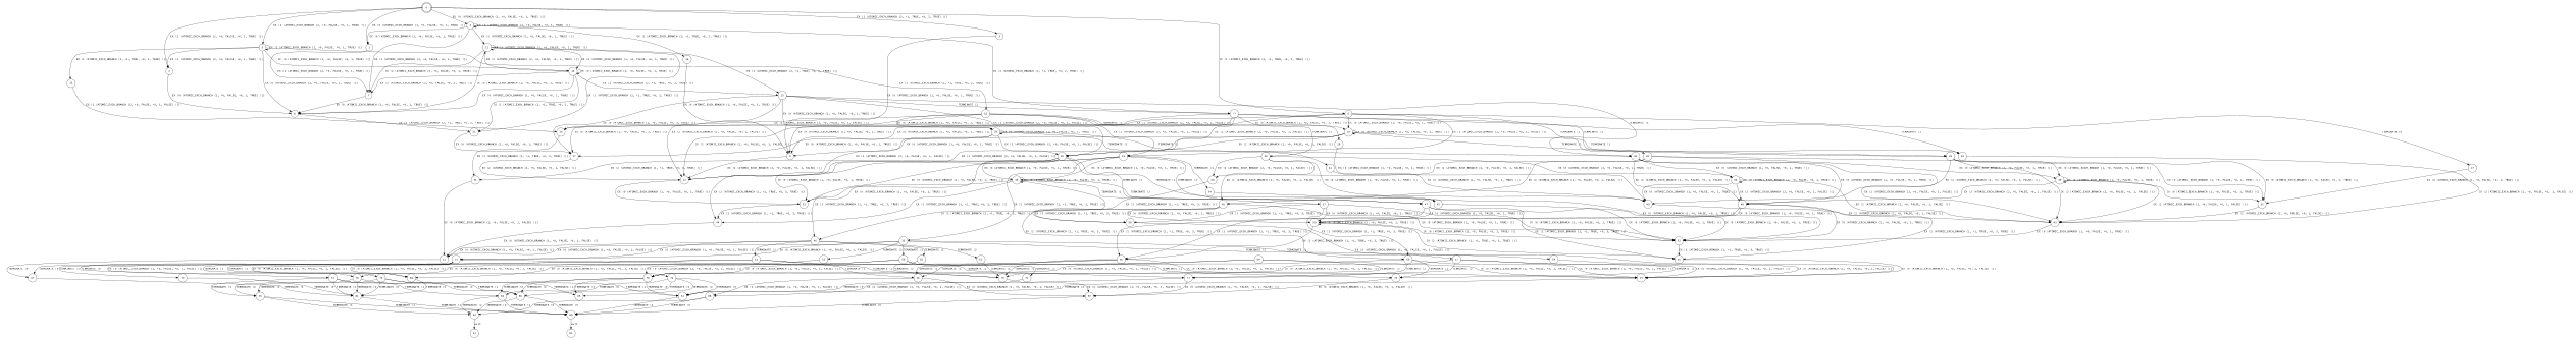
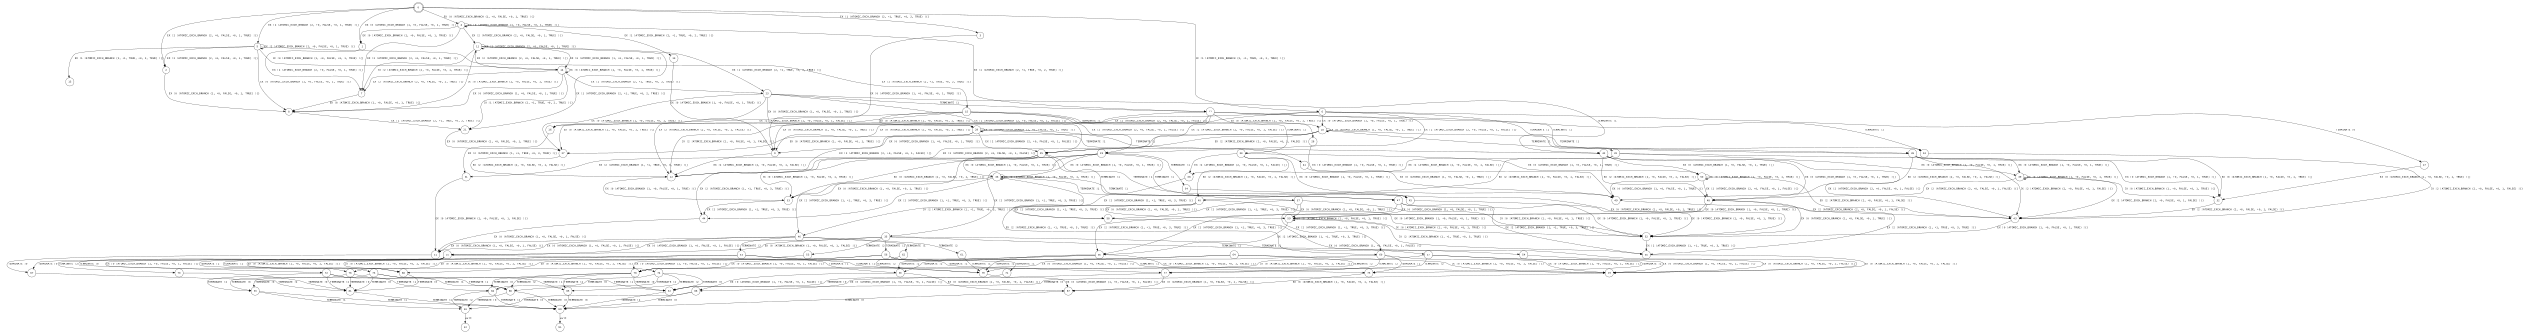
  digraph {
    fontname="Source Code Pro"
    node [fontname="Source Code Pro" shape=circle]
    edge [fontname="Source Code Pro"]
    0 [peripheries=2]
    1
    2
    3
    4
    5
    6
    7
    8
    9
    10
    11
    12
    13
    14
    15
    16
    17
    18
    19
    20
    21
    22
    23
    24
    25
    26
    27
    28
    29
    30
    31
    32
    33
    34
    35
    36
    37
    38
    39
    40
    42
    43
    44
    45
    46
    47
    48
    49
    41
    50
    51
    52
    53
    54
    55
    56
    57
    58
    59
    60
    61
    62
    63
    65
    66
    67
    68
    69
    70
    71
    72
    73
    74
    75
    76
    77
    78
    79
    80
    64
    81
    82
    83
    84
    85
    86
    87
    88
    89
    90
    91
    92
    0 -> 1 [label="EX !0 !ATOMIC_EXCH_BRANCH (1, +0, FALSE, +0, 1, TRUE) !{}"]
    0 -> 2 [label="EX !2 !ATOMIC_EXCH_BRANCH (2, +0, FALSE, +0, 1, TRUE) !{}"]
    0 -> 3 [label="EX !1 !ATOMIC_EXCH_BRANCH (2, +1, TRUE, +0, 2, TRUE) !{}"]
    0 -> 4 [label="EX !0 !ATOMIC_EXCH_BRANCH (1, +0, FALSE, +0, 1, TRUE) !{}"]
    0 -> 5 [label="EX !2 !ATOMIC_EXCH_BRANCH (2, +0, FALSE, +0, 1, TRUE) !{}"]
    0 -> 6 [label="EX !1 !ATOMIC_EXCH_BRANCH (2, +1, TRUE, +0, 2, TRUE) !{}"]
    1 -> 7 [label="EX !2 !ATOMIC_EXCH_BRANCH (2, +0, FALSE, +0, 1, TRUE) !{}"]
    2 -> 8 [label="EX !0 !ATOMIC_EXCH_BRANCH (1, +0, FALSE, +0, 1, TRUE) !{}"]
    3 -> 9 [label="EX !0 !ATOMIC_EXCH_BRANCH (1, +0, FALSE, +0, 1, TRUE) !{}"]
    4 -> 1 [label="EX !0 !ATOMIC_EXCH_BRANCH (1, +0, FALSE, +0, 1, TRUE) !{}"]
    4 -> 4 [label="EX !0 !ATOMIC_EXCH_BRANCH (1, +0, FALSE, +0, 1, TRUE) !{}"]
    4 -> 7 [label="EX !2 !ATOMIC_EXCH_BRANCH (2, +0, FALSE, +0, 1, TRUE) !{}"]
    4 -> 10 [label="EX !1 !ATOMIC_EXCH_BRANCH (2, +1, TRUE, +0, 2, TRUE) !{}"]
    4 -> 11 [label="EX !2 !ATOMIC_EXCH_BRANCH (2, +0, FALSE, +0, 1, TRUE) !{}"]
    4 -> 12 [label="EX !1 !ATOMIC_EXCH_BRANCH (2, +1, TRUE, +0, 2, TRUE) !{}"]
    5 -> 2 [label="EX !2 !ATOMIC_EXCH_BRANCH (2, +0, FALSE, +0, 1, TRUE) !{}"]
    5 -> 5 [label="EX !2 !ATOMIC_EXCH_BRANCH (2, +0, FALSE, +0, 1, TRUE) !{}"]
    5 -> 8 [label="EX !0 !ATOMIC_EXCH_BRANCH (1, +0, FALSE, +0, 1, TRUE) !{}"]
    5 -> 13 [label="EX !1 !ATOMIC_EXCH_BRANCH (2, +1, TRUE, +0, 2, TRUE) !{}"]
    5 -> 14 [label="EX !0 !ATOMIC_EXCH_BRANCH (1, +0, FALSE, +0, 1, TRUE) !{}"]
    5 -> 15 [label="EX !1 !ATOMIC_EXCH_BRANCH (2, +1, TRUE, +0, 2, TRUE) !{}"]
    6 -> 9 [label="EX !0 !ATOMIC_EXCH_BRANCH (1, +0, FALSE, +0, 1, TRUE) !{}"]
    6 -> 16 [label="EX !2 !ATOMIC_EXCH_BRANCH (2, +0, FALSE, +0, 1, FALSE) !{}"]
    6 -> 17 [label="TERMINATE !0"]
    6 -> 18 [label="EX !0 !ATOMIC_EXCH_BRANCH (1, +0, FALSE, +0, 1, TRUE) !{}"]
    6 -> 19 [label="EX !2 !ATOMIC_EXCH_BRANCH (2, +0, FALSE, +0, 1, FALSE) !{}"]
    6 -> 20 [label="TERMINATE !1"]
    7 -> 8 [label="EX !0 !ATOMIC_EXCH_BRANCH (1, +0, FALSE, +0, 1, TRUE) !{}"]
    8 -> 21 [label="EX !1 !ATOMIC_EXCH_BRANCH (2, +1, TRUE, +0, 2, TRUE) !{}"]
    9 -> 22 [label="EX !2 !ATOMIC_EXCH_BRANCH (2, +0, FALSE, +0, 1, FALSE) !{}"]
    10 -> 9 [label="EX !0 !ATOMIC_EXCH_BRANCH (1, +0, FALSE, +0, 1, TRUE) !{}"]
    11 -> 7 [label="EX !2 !ATOMIC_EXCH_BRANCH (2, +0, FALSE, +0, 1, TRUE) !{}"]
    11 -> 8 [label="EX !0 !ATOMIC_EXCH_BRANCH (1, +0, FALSE, +0, 1, TRUE) !{}"]
    11 -> 11 [label="EX !2 !ATOMIC_EXCH_BRANCH (2, +0, FALSE, +0, 1, TRUE) !{}"]
    11 -> 14 [label="EX !0 !ATOMIC_EXCH_BRANCH (1, +0, FALSE, +0, 1, TRUE) !{}"]
    11 -> 21 [label="EX !1 !ATOMIC_EXCH_BRANCH (2, +1, TRUE, +0, 2, TRUE) !{}"]
    11 -> 23 [label="EX !1 !ATOMIC_EXCH_BRANCH (2, +1, TRUE, +0, 2, TRUE) !{}"]
    12 -> 9 [label="EX !0 !ATOMIC_EXCH_BRANCH (1, +0, FALSE, +0, 1, TRUE) !{}"]
    12 -> 18 [label="EX !0 !ATOMIC_EXCH_BRANCH (1, +0, FALSE, +0, 1, TRUE) !{}"]
    12 -> 22 [label="EX !2 !ATOMIC_EXCH_BRANCH (2, +0, FALSE, +0, 1, FALSE) !{}"]
    12 -> 24 [label="TERMINATE !1"]
    12 -> 25 [label="EX !2 !ATOMIC_EXCH_BRANCH (2, +0, FALSE, +0, 1, FALSE) !{}"]
    12 -> 26 [label="TERMINATE !1"]
-   13 -> 16 [label="EX !2 !ATOMIC_EXCH_BRANCH (2, +0, FALSE, +0, 1, FALSE) !{}"]
    14 -> 7 [label="EX !2 !ATOMIC_EXCH_BRANCH (2, +0, FALSE, +0, 1, TRUE) !{}"]
    14 -> 8 [label="EX !0 !ATOMIC_EXCH_BRANCH (1, +0, FALSE, +0, 1, TRUE) !{}"]
    14 -> 11 [label="EX !2 !ATOMIC_EXCH_BRANCH (2, +0, FALSE, +0, 1, TRUE) !{}"]
    14 -> 14 [label="EX !0 !ATOMIC_EXCH_BRANCH (1, +0, FALSE, +0, 1, TRUE) !{}"]
    14 -> 21 [label="EX !1 !ATOMIC_EXCH_BRANCH (2, +1, TRUE, +0, 2, TRUE) !{}"]
    14 -> 23 [label="EX !1 !ATOMIC_EXCH_BRANCH (2, +1, TRUE, +0, 2, TRUE) !{}"]
    15 -> 16 [label="EX !2 !ATOMIC_EXCH_BRANCH (2, +0, FALSE, +0, 1, FALSE) !{}"]
    15 -> 19 [label="EX !2 !ATOMIC_EXCH_BRANCH (2, +0, FALSE, +0, 1, FALSE) !{}"]
    15 -> 27 [label="EX !0 !ATOMIC_EXCH_BRANCH (1, +0, FALSE, +0, 1, TRUE) !{}"]
    15 -> 28 [label="TERMINATE !1"]
    15 -> 29 [label="EX !0 !ATOMIC_EXCH_BRANCH (1, +0, FALSE, +0, 1, TRUE) !{}"]
    15 -> 30 [label="TERMINATE !1"]
    16 -> 31 [label="EX !2 !ATOMIC_EXCH_BRANCH (1, +1, TRUE, +0, 3, TRUE) !{}"]
    17 -> 32 [label="EX !0 !ATOMIC_EXCH_BRANCH (1, +0, FALSE, +0, 1, TRUE) !{}"]
    18 -> 9 [label="EX !0 !ATOMIC_EXCH_BRANCH (1, +0, FALSE, +0, 1, TRUE) !{}"]
    18 -> 18 [label="EX !0 !ATOMIC_EXCH_BRANCH (1, +0, FALSE, +0, 1, TRUE) !{}"]
    18 -> 22 [label="EX !2 !ATOMIC_EXCH_BRANCH (2, +0, FALSE, +0, 1, FALSE) !{}"]
    18 -> 24 [label="TERMINATE !1"]
    18 -> 25 [label="EX !2 !ATOMIC_EXCH_BRANCH (2, +0, FALSE, +0, 1, FALSE) !{}"]
    18 -> 26 [label="TERMINATE !1"]
    19 -> 31 [label="EX !2 !ATOMIC_EXCH_BRANCH (1, +1, TRUE, +0, 3, TRUE) !{}"]
    19 -> 33 [label="EX !0 !ATOMIC_EXCH_BRANCH (1, +0, FALSE, +0, 1, TRUE) !{}"]
    19 -> 34 [label="TERMINATE !1"]
    19 -> 35 [label="EX !2 !ATOMIC_EXCH_BRANCH (1, +1, TRUE, +0, 3, TRUE) !{}"]
    19 -> 36 [label="EX !0 !ATOMIC_EXCH_BRANCH (1, +0, FALSE, +0, 1, TRUE) !{}"]
    19 -> 37 [label="TERMINATE !1"]
    20 -> 32 [label="EX !0 !ATOMIC_EXCH_BRANCH (1, +0, FALSE, +0, 1, TRUE) !{}"]
    20 -> 38 [label="EX !2 !ATOMIC_EXCH_BRANCH (2, +0, FALSE, +0, 1, FALSE) !{}"]
    20 -> 39 [label="EX !0 !ATOMIC_EXCH_BRANCH (1, +0, FALSE, +0, 1, TRUE) !{}"]
    20 -> 40 [label="EX !2 !ATOMIC_EXCH_BRANCH (2, +0, FALSE, +0, 1, FALSE) !{}"]
    21 -> 27 [label="EX !0 !ATOMIC_EXCH_BRANCH (1, +0, FALSE, +0, 1, TRUE) !{}"]
    22 -> 33 [label="EX !0 !ATOMIC_EXCH_BRANCH (1, +0, FALSE, +0, 1, TRUE) !{}"]
    23 -> 12 [label="TERMINATE !1"]
    23 -> 22 [label="EX !2 !ATOMIC_EXCH_BRANCH (2, +0, FALSE, +0, 1, FALSE) !{}"]
    23 -> 25 [label="EX !2 !ATOMIC_EXCH_BRANCH (2, +0, FALSE, +0, 1, FALSE) !{}"]
    23 -> 27 [label="EX !0 !ATOMIC_EXCH_BRANCH (1, +0, FALSE, +0, 1, TRUE) !{}"]
    23 -> 29 [label="EX !0 !ATOMIC_EXCH_BRANCH (1, +0, FALSE, +0, 1, TRUE) !{}"]
    23 -> 42 [label="TERMINATE !1"]
    24 -> 43 [label="EX !2 !ATOMIC_EXCH_BRANCH (2, +0, FALSE, +0, 1, FALSE) !{}"]
    25 -> 33 [label="EX !0 !ATOMIC_EXCH_BRANCH (1, +0, FALSE, +0, 1, TRUE) !{}"]
    25 -> 36 [label="EX !0 !ATOMIC_EXCH_BRANCH (1, +0, FALSE, +0, 1, TRUE) !{}"]
    25 -> 44 [label="EX !2 !ATOMIC_EXCH_BRANCH (1, +1, TRUE, +0, 3, TRUE) !{}"]
    25 -> 45 [label="TERMINATE !1"]
    25 -> 46 [label="EX !2 !ATOMIC_EXCH_BRANCH (1, +1, TRUE, +0, 3, TRUE) !{}"]
    25 -> 47 [label="TERMINATE !1"]
    26 -> 32 [label="EX !0 !ATOMIC_EXCH_BRANCH (1, +0, FALSE, +0, 1, TRUE) !{}"]
    26 -> 39 [label="EX !0 !ATOMIC_EXCH_BRANCH (1, +0, FALSE, +0, 1, TRUE) !{}"]
    26 -> 43 [label="EX !2 !ATOMIC_EXCH_BRANCH (2, +0, FALSE, +0, 1, FALSE) !{}"]
    26 -> 48 [label="EX !2 !ATOMIC_EXCH_BRANCH (2, +0, FALSE, +0, 1, FALSE) !{}"]
    27 -> 22 [label="EX !2 !ATOMIC_EXCH_BRANCH (2, +0, FALSE, +0, 1, FALSE) !{}"]
    28 -> 49 [label="EX !0 !ATOMIC_EXCH_BRANCH (1, +0, FALSE, +0, 1, TRUE) !{}"]
    29 -> 22 [label="EX !2 !ATOMIC_EXCH_BRANCH (2, +0, FALSE, +0, 1, FALSE) !{}"]
    29 -> 25 [label="EX !2 !ATOMIC_EXCH_BRANCH (2, +0, FALSE, +0, 1, FALSE) !{}"]
    29 -> 27 [label="EX !0 !ATOMIC_EXCH_BRANCH (1, +0, FALSE, +0, 1, TRUE) !{}"]
    29 -> 29 [label="EX !0 !ATOMIC_EXCH_BRANCH (1, +0, FALSE, +0, 1, TRUE) !{}"]
    29 -> 42 [label="TERMINATE !1"]
    29 -> 41 [label="TERMINATE !1"]
    30 -> 38 [label="EX !2 !ATOMIC_EXCH_BRANCH (2, +0, FALSE, +0, 1, FALSE) !{}"]
    30 -> 40 [label="EX !2 !ATOMIC_EXCH_BRANCH (2, +0, FALSE, +0, 1, FALSE) !{}"]
    30 -> 49 [label="EX !0 !ATOMIC_EXCH_BRANCH (1, +0, FALSE, +0, 1, TRUE) !{}"]
    30 -> 50 [label="EX !0 !ATOMIC_EXCH_BRANCH (1, +0, FALSE, +0, 1, TRUE) !{}"]
    31 -> 51 [label="EX !0 !ATOMIC_EXCH_BRANCH (1, +0, FALSE, +0, 1, FALSE) !{}"]
    32 -> 43 [label="EX !2 !ATOMIC_EXCH_BRANCH (2, +0, FALSE, +0, 1, FALSE) !{}"]
    33 -> 44 [label="EX !2 !ATOMIC_EXCH_BRANCH (1, +1, TRUE, +0, 3, TRUE) !{}"]
    34 -> 52 [label="EX !0 !ATOMIC_EXCH_BRANCH (1, +0, FALSE, +0, 1, TRUE) !{}"]
    35 -> 51 [label="EX !0 !ATOMIC_EXCH_BRANCH (1, +0, FALSE, +0, 1, FALSE) !{}"]
    35 -> 53 [label="TERMINATE !2"]
    35 -> 54 [label="TERMINATE !1"]
    35 -> 55 [label="EX !0 !ATOMIC_EXCH_BRANCH (1, +0, FALSE, +0, 1, FALSE) !{}"]
    35 -> 56 [label="TERMINATE !2"]
    35 -> 57 [label="TERMINATE !1"]
    36 -> 33 [label="EX !0 !ATOMIC_EXCH_BRANCH (1, +0, FALSE, +0, 1, TRUE) !{}"]
    36 -> 36 [label="EX !0 !ATOMIC_EXCH_BRANCH (1, +0, FALSE, +0, 1, TRUE) !{}"]
    36 -> 44 [label="EX !2 !ATOMIC_EXCH_BRANCH (1, +1, TRUE, +0, 3, TRUE) !{}"]
    36 -> 45 [label="TERMINATE !1"]
    36 -> 46 [label="EX !2 !ATOMIC_EXCH_BRANCH (1, +1, TRUE, +0, 3, TRUE) !{}"]
    36 -> 47 [label="TERMINATE !1"]
    37 -> 52 [label="EX !0 !ATOMIC_EXCH_BRANCH (1, +0, FALSE, +0, 1, TRUE) !{}"]
    37 -> 58 [label="EX !2 !ATOMIC_EXCH_BRANCH (1, +1, TRUE, +0, 3, TRUE) !{}"]
    37 -> 59 [label="EX !0 !ATOMIC_EXCH_BRANCH (1, +0, FALSE, +0, 1, TRUE) !{}"]
    37 -> 60 [label="EX !2 !ATOMIC_EXCH_BRANCH (1, +1, TRUE, +0, 3, TRUE) !{}"]
    38 -> 58 [label="EX !2 !ATOMIC_EXCH_BRANCH (1, +1, TRUE, +0, 3, TRUE) !{}"]
    39 -> 32 [label="EX !0 !ATOMIC_EXCH_BRANCH (1, +0, FALSE, +0, 1, TRUE) !{}"]
    39 -> 39 [label="EX !0 !ATOMIC_EXCH_BRANCH (1, +0, FALSE, +0, 1, TRUE) !{}"]
    39 -> 43 [label="EX !2 !ATOMIC_EXCH_BRANCH (2, +0, FALSE, +0, 1, FALSE) !{}"]
    39 -> 48 [label="EX !2 !ATOMIC_EXCH_BRANCH (2, +0, FALSE, +0, 1, FALSE) !{}"]
    40 -> 52 [label="EX !0 !ATOMIC_EXCH_BRANCH (1, +0, FALSE, +0, 1, TRUE) !{}"]
    40 -> 58 [label="EX !2 !ATOMIC_EXCH_BRANCH (1, +1, TRUE, +0, 3, TRUE) !{}"]
    40 -> 59 [label="EX !0 !ATOMIC_EXCH_BRANCH (1, +0, FALSE, +0, 1, TRUE) !{}"]
    40 -> 60 [label="EX !2 !ATOMIC_EXCH_BRANCH (1, +1, TRUE, +0, 3, TRUE) !{}"]
    42 -> 43 [label="EX !2 !ATOMIC_EXCH_BRANCH (2, +0, FALSE, +0, 1, FALSE) !{}"]
    42 -> 48 [label="EX !2 !ATOMIC_EXCH_BRANCH (2, +0, FALSE, +0, 1, FALSE) !{}"]
    42 -> 49 [label="EX !0 !ATOMIC_EXCH_BRANCH (1, +0, FALSE, +0, 1, TRUE) !{}"]
    42 -> 50 [label="EX !0 !ATOMIC_EXCH_BRANCH (1, +0, FALSE, +0, 1, TRUE) !{}"]
    43 -> 52 [label="EX !0 !ATOMIC_EXCH_BRANCH (1, +0, FALSE, +0, 1, TRUE) !{}"]
    44 -> 51 [label="EX !0 !ATOMIC_EXCH_BRANCH (1, +0, FALSE, +0, 1, FALSE) !{}"]
    45 -> 52 [label="EX !0 !ATOMIC_EXCH_BRANCH (1, +0, FALSE, +0, 1, TRUE) !{}"]
    46 -> 51 [label="EX !0 !ATOMIC_EXCH_BRANCH (1, +0, FALSE, +0, 1, FALSE) !{}"]
    46 -> 55 [label="EX !0 !ATOMIC_EXCH_BRANCH (1, +0, FALSE, +0, 1, FALSE) !{}"]
    46 -> 61 [label="TERMINATE !2"]
    46 -> 62 [label="TERMINATE !1"]
    46 -> 63 [label="TERMINATE !2"]
    47 -> 52 [label="EX !0 !ATOMIC_EXCH_BRANCH (1, +0, FALSE, +0, 1, TRUE) !{}"]
    47 -> 59 [label="EX !0 !ATOMIC_EXCH_BRANCH (1, +0, FALSE, +0, 1, TRUE) !{}"]
    47 -> 65 [label="EX !2 !ATOMIC_EXCH_BRANCH (1, +1, TRUE, +0, 3, TRUE) !{}"]
    47 -> 66 [label="EX !2 !ATOMIC_EXCH_BRANCH (1, +1, TRUE, +0, 3, TRUE) !{}"]
    48 -> 52 [label="EX !0 !ATOMIC_EXCH_BRANCH (1, +0, FALSE, +0, 1, TRUE) !{}"]
    48 -> 59 [label="EX !0 !ATOMIC_EXCH_BRANCH (1, +0, FALSE, +0, 1, TRUE) !{}"]
    48 -> 65 [label="EX !2 !ATOMIC_EXCH_BRANCH (1, +1, TRUE, +0, 3, TRUE) !{}"]
    48 -> 66 [label="EX !2 !ATOMIC_EXCH_BRANCH (1, +1, TRUE, +0, 3, TRUE) !{}"]
    49 -> 43 [label="EX !2 !ATOMIC_EXCH_BRANCH (2, +0, FALSE, +0, 1, FALSE) !{}"]
    41 -> 49 [label="EX !0 !ATOMIC_EXCH_BRANCH (1, +0, FALSE, +0, 1, TRUE) !{}"]
    50 -> 43 [label="EX !2 !ATOMIC_EXCH_BRANCH (2, +0, FALSE, +0, 1, FALSE) !{}"]
    50 -> 48 [label="EX !2 !ATOMIC_EXCH_BRANCH (2, +0, FALSE, +0, 1, FALSE) !{}"]
    50 -> 49 [label="EX !0 !ATOMIC_EXCH_BRANCH (1, +0, FALSE, +0, 1, TRUE) !{}"]
    50 -> 50 [label="EX !0 !ATOMIC_EXCH_BRANCH (1, +0, FALSE, +0, 1, TRUE) !{}"]
    51 -> 67 [label="TERMINATE !0"]
    52 -> 65 [label="EX !2 !ATOMIC_EXCH_BRANCH (1, +1, TRUE, +0, 3, TRUE) !{}"]
    53 -> 68 [label="EX !0 !ATOMIC_EXCH_BRANCH (1, +0, FALSE, +0, 1, FALSE) !{}"]
    54 -> 69 [label="EX !0 !ATOMIC_EXCH_BRANCH (1, +0, FALSE, +0, 1, FALSE) !{}"]
    55 -> 67 [label="TERMINATE !0"]
    55 -> 70 [label="TERMINATE !2"]
    55 -> 71 [label="TERMINATE !1"]
    55 -> 72 [label="TERMINATE !0"]
    55 -> 73 [label="TERMINATE !2"]
    55 -> 74 [label="TERMINATE !1"]
    56 -> 68 [label="EX !0 !ATOMIC_EXCH_BRANCH (1, +0, FALSE, +0, 1, FALSE) !{}"]
    56 -> 75 [label="TERMINATE !1"]
    56 -> 76 [label="EX !0 !ATOMIC_EXCH_BRANCH (1, +0, FALSE, +0, 1, FALSE) !{}"]
    56 -> 77 [label="TERMINATE !1"]
    57 -> 69 [label="EX !0 !ATOMIC_EXCH_BRANCH (1, +0, FALSE, +0, 1, FALSE) !{}"]
    57 -> 75 [label="TERMINATE !2"]
    57 -> 77 [label="TERMINATE !2"]
    57 -> 78 [label="EX !0 !ATOMIC_EXCH_BRANCH (1, +0, FALSE, +0, 1, FALSE) !{}"]
    58 -> 69 [label="EX !0 !ATOMIC_EXCH_BRANCH (1, +0, FALSE, +0, 1, FALSE) !{}"]
    59 -> 52 [label="EX !0 !ATOMIC_EXCH_BRANCH (1, +0, FALSE, +0, 1, TRUE) !{}"]
    59 -> 59 [label="EX !0 !ATOMIC_EXCH_BRANCH (1, +0, FALSE, +0, 1, TRUE) !{}"]
    59 -> 65 [label="EX !2 !ATOMIC_EXCH_BRANCH (1, +1, TRUE, +0, 3, TRUE) !{}"]
    59 -> 66 [label="EX !2 !ATOMIC_EXCH_BRANCH (1, +1, TRUE, +0, 3, TRUE) !{}"]
    60 -> 69 [label="EX !0 !ATOMIC_EXCH_BRANCH (1, +0, FALSE, +0, 1, FALSE) !{}"]
    60 -> 75 [label="TERMINATE !2"]
    60 -> 77 [label="TERMINATE !2"]
    60 -> 78 [label="EX !0 !ATOMIC_EXCH_BRANCH (1, +0, FALSE, +0, 1, FALSE) !{}"]
    61 -> 79 [label="TERMINATE !1"]
    62 -> 79 [label="TERMINATE !2"]
    63 -> 68 [label="EX !0 !ATOMIC_EXCH_BRANCH (1, +0, FALSE, +0, 1, FALSE) !{}"]
    63 -> 76 [label="EX !0 !ATOMIC_EXCH_BRANCH (1, +0, FALSE, +0, 1, FALSE) !{}"]
    63 -> 79 [label="TERMINATE !1"]
    63 -> 80 [label="TERMINATE !1"]
    65 -> 69 [label="EX !0 !ATOMIC_EXCH_BRANCH (1, +0, FALSE, +0, 1, FALSE) !{}"]
    66 -> 69 [label="EX !0 !ATOMIC_EXCH_BRANCH (1, +0, FALSE, +0, 1, FALSE) !{}"]
    66 -> 78 [label="EX !0 !ATOMIC_EXCH_BRANCH (1, +0, FALSE, +0, 1, FALSE) !{}"]
    66 -> 79 [label="TERMINATE !2"]
    66 -> 80 [label="TERMINATE !2"]
    67 -> 81 [label="TERMINATE !2"]
    68 -> 81 [label="TERMINATE !0"]
    69 -> 82 [label="TERMINATE !0"]
    70 -> 81 [label="TERMINATE !0"]
    71 -> 82 [label="TERMINATE !0"]
    72 -> 81 [label="TERMINATE !2"]
    72 -> 82 [label="TERMINATE !1"]
    72 -> 83 [label="TERMINATE !2"]
    72 -> 84 [label="TERMINATE !1"]
    73 -> 81 [label="TERMINATE !0"]
    73 -> 83 [label="TERMINATE !0"]
    73 -> 85 [label="TERMINATE !1"]
    73 -> 86 [label="TERMINATE !1"]
    74 -> 82 [label="TERMINATE !0"]
    74 -> 84 [label="TERMINATE !0"]
    74 -> 85 [label="TERMINATE !2"]
    74 -> 86 [label="TERMINATE !2"]
    75 -> 87 [label="EX !0 !ATOMIC_EXCH_BRANCH (1, +0, FALSE, +0, 1, FALSE) !{}"]
    76 -> 81 [label="TERMINATE !0"]
    76 -> 83 [label="TERMINATE !0"]
    76 -> 86 [label="TERMINATE !1"]
    77 -> 87 [label="EX !0 !ATOMIC_EXCH_BRANCH (1, +0, FALSE, +0, 1, FALSE) !{}"]
    77 -> 88 [label="EX !0 !ATOMIC_EXCH_BRANCH (1, +0, FALSE, +0, 1, FALSE) !{}"]
    78 -> 82 [label="TERMINATE !0"]
    78 -> 84 [label="TERMINATE !0"]
    78 -> 85 [label="TERMINATE !2"]
    78 -> 86 [label="TERMINATE !2"]
    79 -> 87 [label="EX !0 !ATOMIC_EXCH_BRANCH (1, +0, FALSE, +0, 1, FALSE) !{}"]
    80 -> 87 [label="EX !0 !ATOMIC_EXCH_BRANCH (1, +0, FALSE, +0, 1, FALSE) !{}"]
    80 -> 88 [label="EX !0 !ATOMIC_EXCH_BRANCH (1, +0, FALSE, +0, 1, FALSE) !{}"]
    64 -> 69 [label="EX !0 !ATOMIC_EXCH_BRANCH (1, +0, FALSE, +0, 1, FALSE) !{}"]
    64 -> 78 [label="EX !0 !ATOMIC_EXCH_BRANCH (1, +0, FALSE, +0, 1, FALSE) !{}"]
    64 -> 79 [label="TERMINATE !2"]
    64 -> 80 [label="TERMINATE !2"]
    81 -> 89 [label="TERMINATE !1"]
    82 -> 89 [label="TERMINATE !2"]
    83 -> 89 [label="TERMINATE !1"]
    83 -> 90 [label="TERMINATE !1"]
    84 -> 89 [label="TERMINATE !2"]
    84 -> 90 [label="TERMINATE !2"]
+   85 -> 89 [label="TERMINATE !0"]
    86 -> 89 [label="TERMINATE !0"]
    86 -> 90 [label="TERMINATE !0"]
    87 -> 89 [label="TERMINATE !0"]
    88 -> 89 [label="TERMINATE !0"]
    88 -> 90 [label="TERMINATE !0"]
    89 -> 91 [label=exit]
    90 -> 92 [label=exit]
  }
